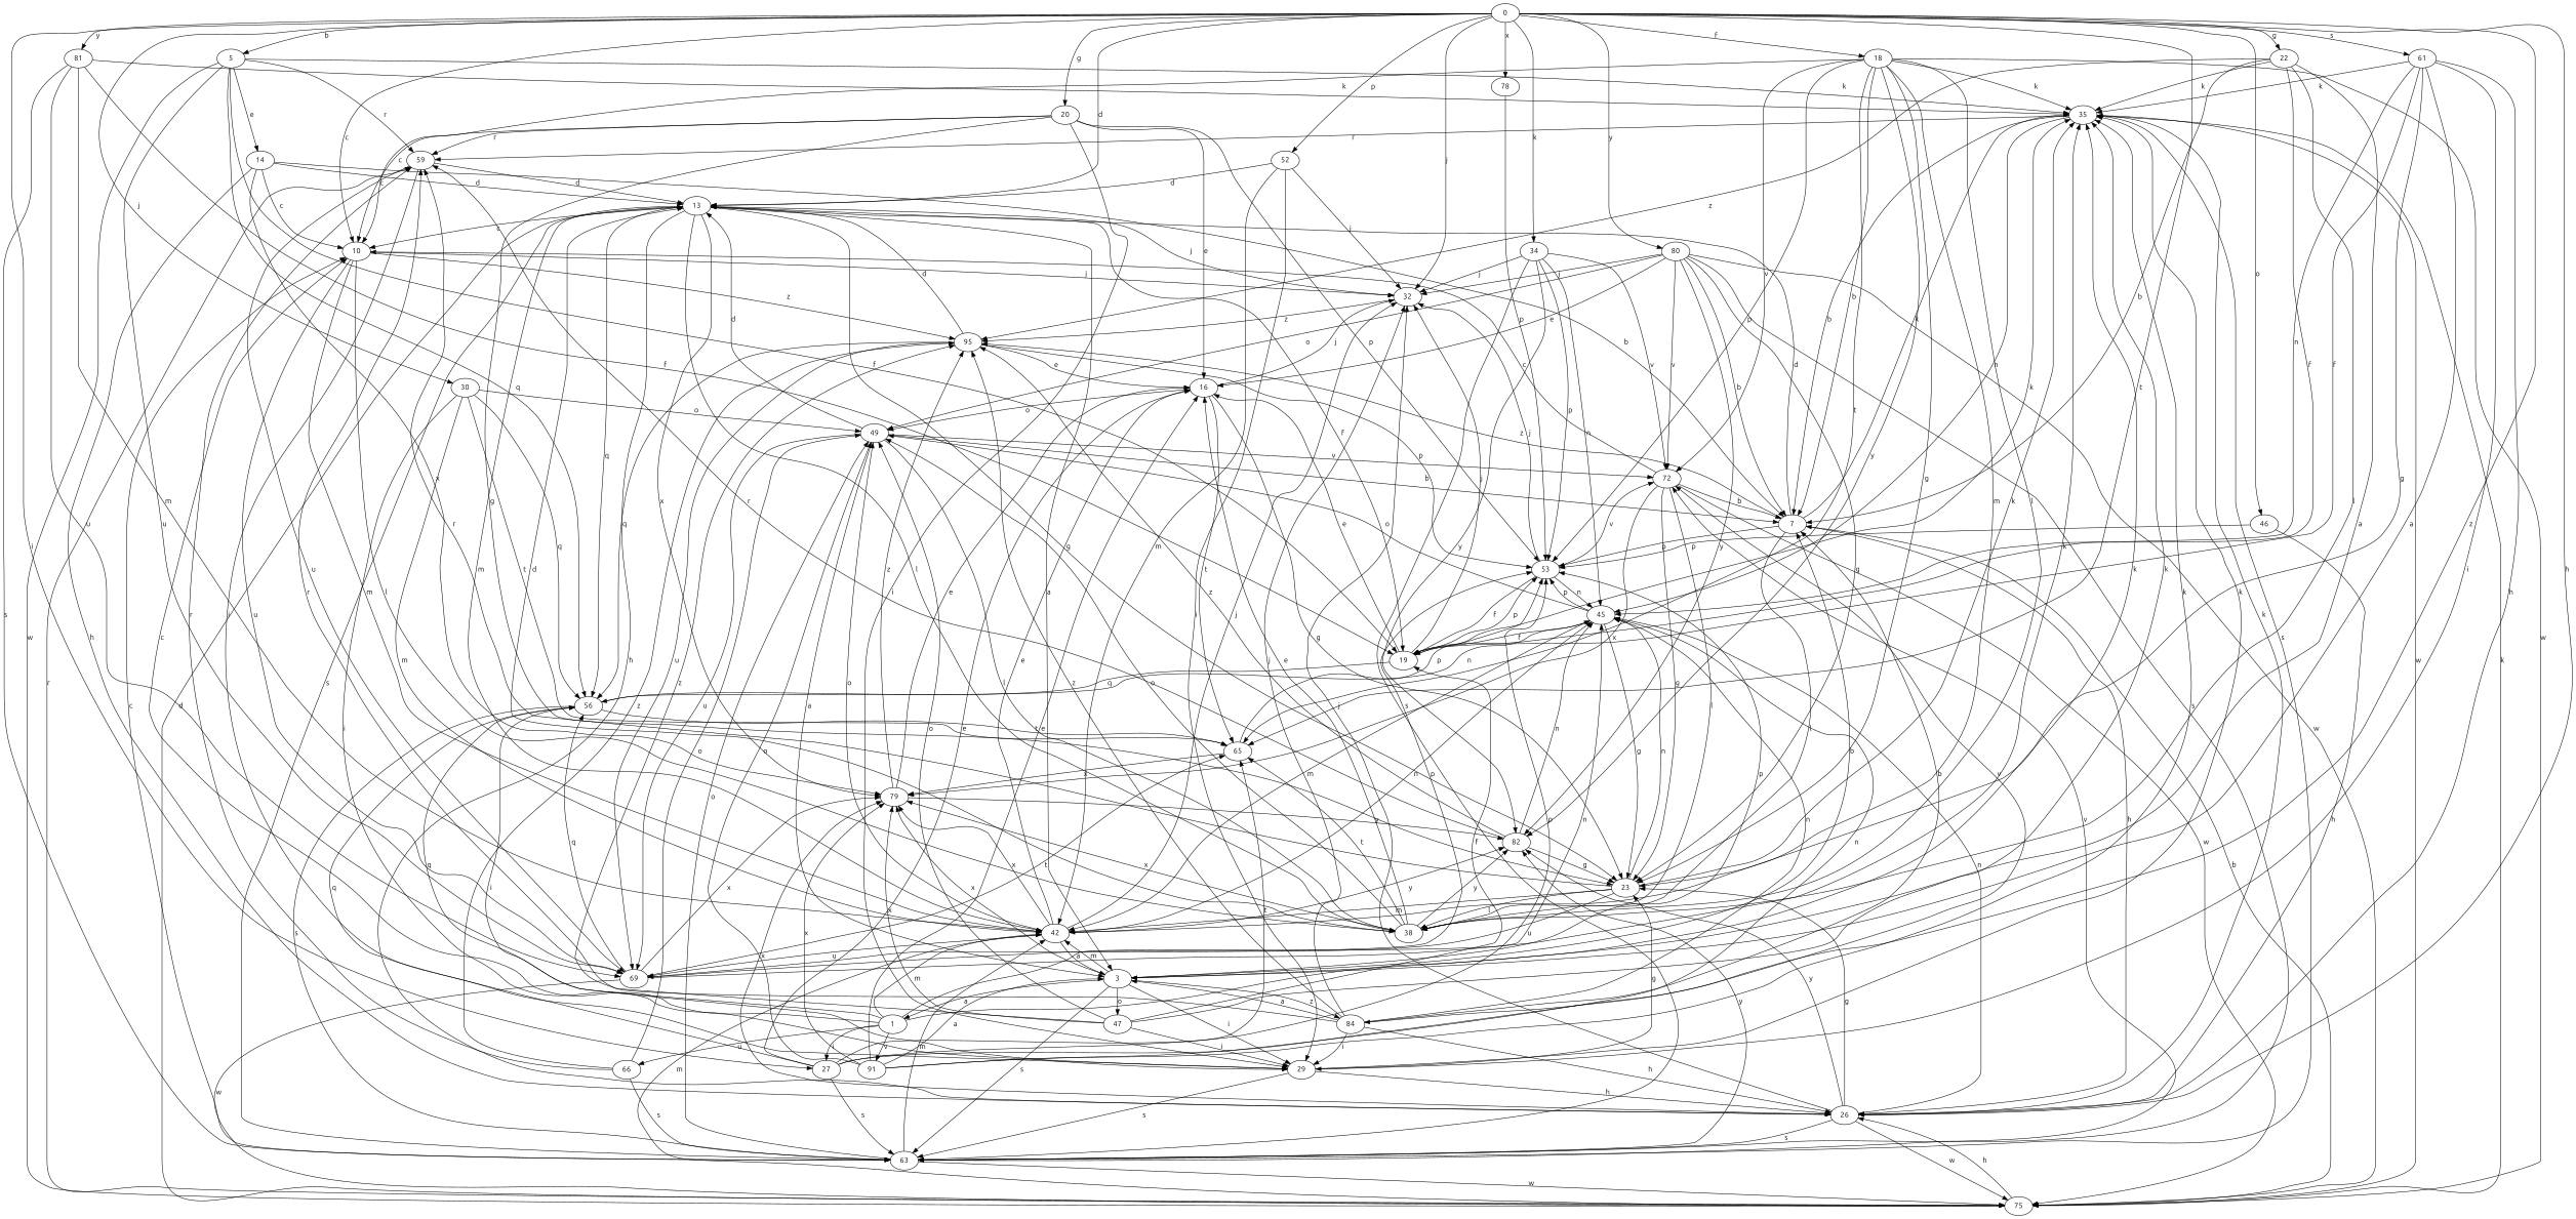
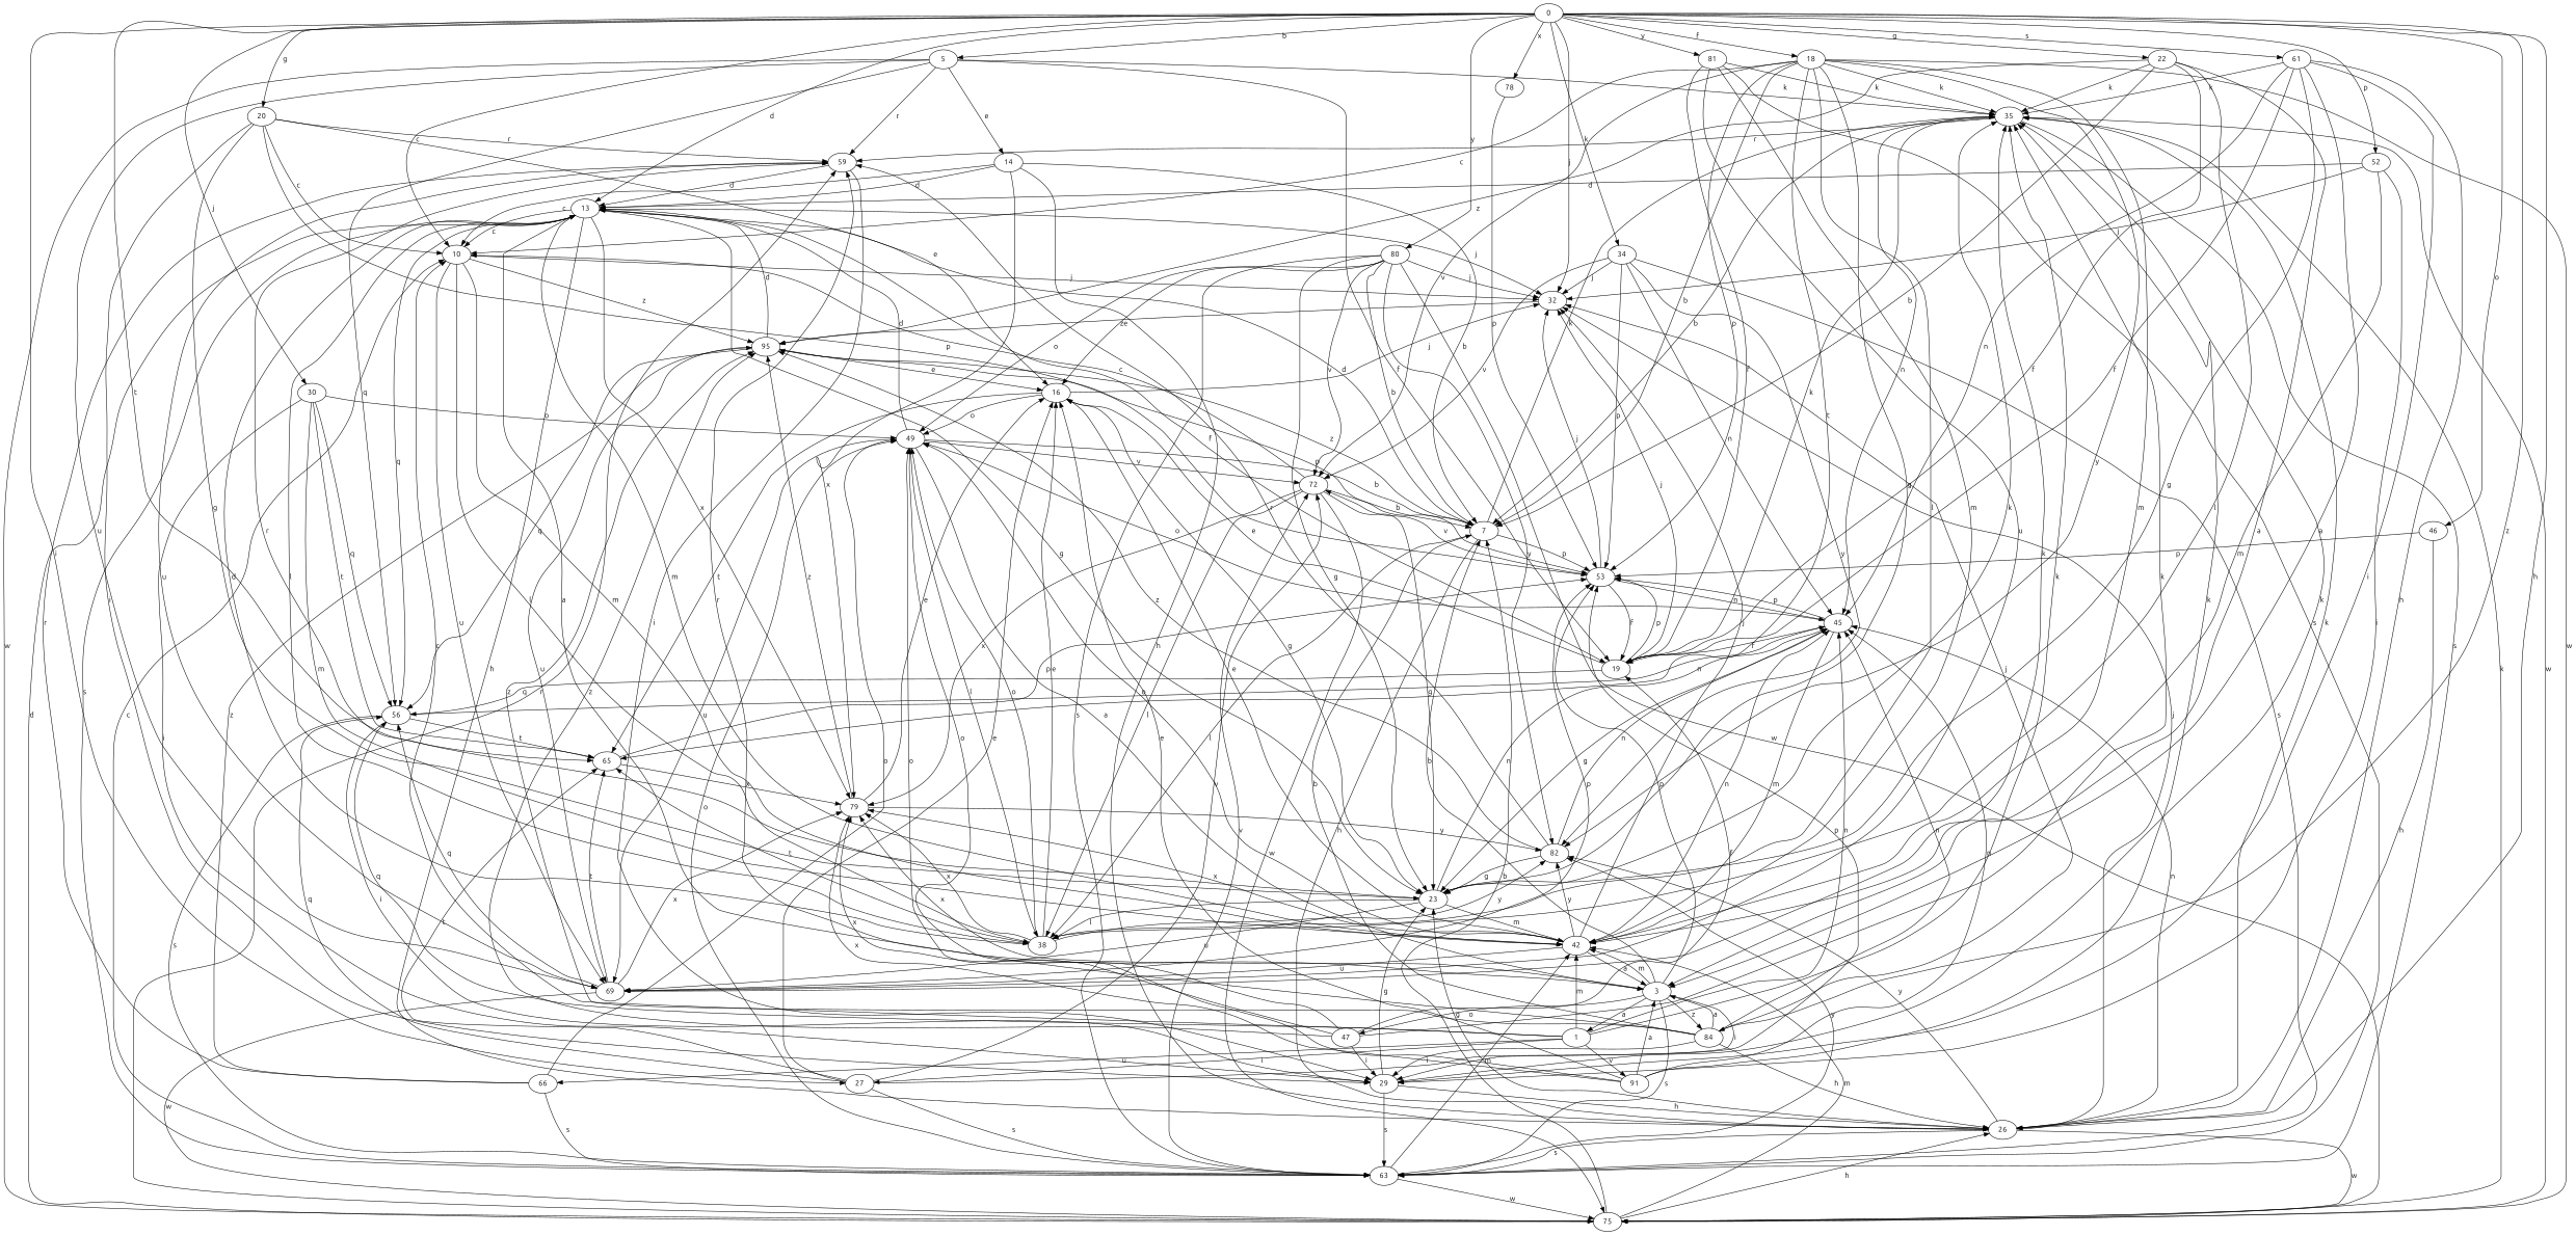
  strict digraph {
    fontname=Ubuntu
    node [fontname=Ubuntu]
    edge [fontname=Ubuntu]
    0
    5
    10
    13
    18
    20
    22
    26
    27
    30
    32
    34
    46
    52
    61
    65
    78
    80
    81
    84
    35
    56
    14
    19
    59
    69
    75
    42
    38
    n30 [label=95]
    3
    63
    79
    23
    7
    53
    72
    82
    29
    16
    45
    49
    1
    66
    n45 [label=91]
    47
    0 -> 5 [label=b]
    0 -> 10 [label=c]
    0 -> 13 [label=d]
    0 -> 18 [label=f]
    0 -> 20 [label=g]
    0 -> 22 [label=g]
    0 -> 26 [label=h]
    0 -> 27 [label=i]
    0 -> 30 [label=j]
    0 -> 32 [label=j]
    0 -> 34 [label=k]
    0 -> 46 [label=o]
    0 -> 52 [label=p]
    0 -> 61 [label=s]
    0 -> 65 [label=t]
    0 -> 78 [label=x]
    0 -> 80 [label=y]
    0 -> 81 [label=y]
    0 -> 84 [label=z]
    5 -> 35 [label=k]
    5 -> 56 [label=q]
    5 -> 14 [label=e]
    5 -> 19 [label=f]
    5 -> 59 [label=r]
    5 -> 69 [label=u]
    5 -> 75 [label=w]
    10 -> 32 [label=j]
    10 -> 69 [label=u]
    10 -> 42 [label=m]
    10 -> 38 [label=l]
    10 -> n30 [label=z]
    13 -> 10 [label=c]
    13 -> 26 [label=h]
    13 -> 32 [label=j]
    13 -> 56 [label=q]
    13 -> 19 [label=f]
    13 -> 42 [label=m]
    13 -> 38 [label=l]
    13 -> 3 [label=a]
    13 -> 63 [label=s]
    13 -> 79 [label=x]
    13 -> 23 [label=g]
    18 -> 10 [label=c]
    18 -> 65 [label=t]
    18 -> 35 [label=k]
    18 -> 75 [label=w]
    18 -> 42 [label=m]
    18 -> 38 [label=l]
    18 -> 23 [label=g]
    18 -> 7 [label=b]
    18 -> 53 [label=p]
    18 -> 72 [label=v]
    18 -> 82 [label=y]
    20 -> 10 [label=c]
    20 -> 59 [label=r]
    20 -> 23 [label=g]
    20 -> 53 [label=p]
    20 -> 29 [label=i]
    20 -> 16 [label=e]
    22 -> 35 [label=k]
    22 -> 19 [label=f]
    22 -> 38 [label=l]
    22 -> n30 [label=z]
    22 -> 3 [label=a]
    22 -> 7 [label=b]
    26 -> 32 [label=j]
    26 -> 35 [label=k]
    26 -> 75 [label=w]
    26 -> 63 [label=s]
-   26 -> 79 [label=x]
    26 -> 23 [label=g]
    26 -> 82 [label=y]
    26 -> 45 [label=n]
    27 -> 65 [label=t]
    27 -> 56 [label=q]
    27 -> 63 [label=s]
    27 -> 53 [label=p]
    27 -> 72 [label=v]
    27 -> 16 [label=e]
    30 -> 65 [label=t]
    30 -> 56 [label=q]
    30 -> 42 [label=m]
    30 -> 29 [label=i]
    30 -> 49 [label=o]
    32 -> n30 [label=z]
    34 -> 32 [label=j]
    34 -> 63 [label=s]
    34 -> 53 [label=p]
    34 -> 72 [label=v]
    34 -> 82 [label=y]
    34 -> 45 [label=n]
    46 -> 26 [label=h]
    46 -> 53 [label=p]
    52 -> 13 [label=d]
    52 -> 32 [label=j]
    52 -> 42 [label=m]
    52 -> 29 [label=i]
    61 -> 26 [label=h]
    61 -> 35 [label=k]
    61 -> 19 [label=f]
    61 -> 3 [label=a]
    61 -> 23 [label=g]
    61 -> 29 [label=i]
    61 -> 45 [label=n]
    65 -> 79 [label=x]
    65 -> 53 [label=p]
    78 -> 53 [label=p]
    80 -> 32 [label=j]
    80 -> 75 [label=w]
    80 -> 63 [label=s]
    80 -> 23 [label=g]
    80 -> 7 [label=b]
    80 -> 72 [label=v]
    80 -> 82 [label=y]
    80 -> 16 [label=e]
    80 -> 49 [label=o]
    81 -> 35 [label=k]
    81 -> 19 [label=f]
    81 -> 69 [label=u]
    81 -> 42 [label=m]
    81 -> 63 [label=s]
    84 -> 26 [label=h]
    84 -> 32 [label=j]
    84 -> 59 [label=r]
    84 -> n30 [label=z]
    84 -> 3 [label=a]
    84 -> 7 [label=b]
    84 -> 29 [label=i]
    84 -> 45 [label=n]
    35 -> 59 [label=r]
    35 -> 75 [label=w]
    35 -> 63 [label=s]
    35 -> 7 [label=b]
    35 -> 45 [label=n]
    56 -> 65 [label=t]
    56 -> 63 [label=s]
    56 -> 29 [label=i]
    56 -> 45 [label=n]
    14 -> 10 [label=c]
    14 -> 13 [label=d]
    14 -> 26 [label=h]
    14 -> 79 [label=x]
    14 -> 7 [label=b]
    19 -> 32 [label=j]
    19 -> 35 [label=k]
    19 -> 56 [label=q]
    19 -> 53 [label=p]
    19 -> 16 [label=e]
    59 -> 13 [label=d]
    59 -> 69 [label=u]
    59 -> 29 [label=i]
    69 -> 65 [label=t]
    69 -> 35 [label=k]
    69 -> 56 [label=q]
    69 -> 75 [label=w]
    69 -> 79 [label=x]
    69 -> 53 [label=p]
    75 -> 13 [label=d]
    75 -> 26 [label=h]
    75 -> 35 [label=k]
    75 -> 59 [label=r]
    75 -> 42 [label=m]
    75 -> 7 [label=b]
    42 -> 32 [label=j]
    42 -> 69 [label=u]
    42 -> 3 [label=a]
    42 -> 79 [label=x]
    42 -> 82 [label=y]
    42 -> 16 [label=e]
    42 -> 45 [label=n]
    42 -> 49 [label=o]
    38 -> 13 [label=d]
    38 -> 65 [label=t]
    38 -> 79 [label=x]
    38 -> 82 [label=y]
    38 -> 16 [label=e]
    38 -> 49 [label=o]
    n30 -> 13 [label=d]
    n30 -> 56 [label=q]
    n30 -> 69 [label=u]
    n30 -> 53 [label=p]
    n30 -> 16 [label=e]
    3 -> 84 [label=z]
    3 -> 42 [label=m]
    3 -> 63 [label=s]
    3 -> 79 [label=x]
    3 -> 7 [label=b]
    3 -> 53 [label=p]
    3 -> 29 [label=i]
    3 -> 1 [label=a]
    3 -> 47 [label=o]
    63 -> 10 [label=c]
    63 -> 75 [label=w]
    63 -> 42 [label=m]
    63 -> 72 [label=v]
    63 -> 82 [label=y]
    63 -> 49 [label=o]
    79 -> n30 [label=z]
    79 -> 82 [label=y]
    79 -> 16 [label=e]
    23 -> 35 [label=k]
    23 -> 59 [label=r]
    23 -> 69 [label=u]
    23 -> 42 [label=m]
    23 -> 38 [label=l]
    23 -> 45 [label=n]
    7 -> 13 [label=d]
    7 -> 26 [label=h]
    7 -> 35 [label=k]
    7 -> 38 [label=l]
    7 -> n30 [label=z]
    7 -> 53 [label=p]
    53 -> 32 [label=j]
    53 -> 19 [label=f]
    53 -> 72 [label=v]
    53 -> 45 [label=n]
    72 -> 10 [label=c]
    72 -> 75 [label=w]
    72 -> 38 [label=l]
    72 -> 79 [label=x]
    72 -> 23 [label=g]
    72 -> 7 [label=b]
    82 -> 59 [label=r]
    82 -> n30 [label=z]
    82 -> 23 [label=g]
    82 -> 45 [label=n]
    29 -> 26 [label=h]
    29 -> 35 [label=k]
    29 -> 63 [label=s]
    29 -> 23 [label=g]
    16 -> 32 [label=j]
    16 -> 65 [label=t]
    16 -> 23 [label=g]
    16 -> 49 [label=o]
    45 -> 19 [label=f]
    45 -> 42 [label=m]
    45 -> 23 [label=g]
    45 -> 53 [label=p]
    45 -> 49 [label=o]
    49 -> 13 [label=d]
    49 -> 69 [label=u]
    49 -> 38 [label=l]
    49 -> 3 [label=a]
    49 -> 7 [label=b]
    49 -> 72 [label=v]
    1 -> 10 [label=c]
    1 -> 27 [label=i]
    1 -> 35 [label=k]
    1 -> 56 [label=q]
    1 -> 42 [label=m]
    1 -> 45 [label=n]
    1 -> 66 [label=u]
    1 -> n45 [label=v]
    66 -> 59 [label=r]
    66 -> n30 [label=z]
    66 -> 63 [label=s]
    66 -> 49 [label=o]
    n45 -> 35 [label=k]
    n45 -> 3 [label=a]
    n45 -> 79 [label=x]
    n45 -> 16 [label=e]
    n45 -> 45 [label=n]
    n45 -> 49 [label=o]
    47 -> 35 [label=k]
    47 -> 19 [label=f]
    47 -> n30 [label=z]
    47 -> 79 [label=x]
    47 -> 29 [label=i]
    47 -> 49 [label=o]
  }
